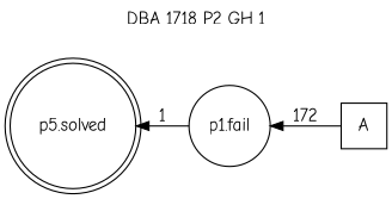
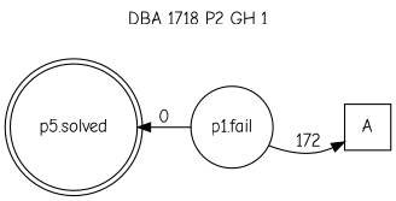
  digraph {
    fontname="Comic Neue"
    label=" DBA 1718 P2 GH 1 "
    labelloc=tl
    rankdir=RL
    node [fontname="Comic Neue"]
    edge [fontname="Comic Neue"]
    n1 [label=A shape=square]
    n2 [label="p1.fail" shape=circle]
    n3 [label="p5.solved" shape=doublecircle]
-   n1 -> n2 [label=172]
-   n2 -> n3 [label=1]
+   n2 -> n1 [label=172]
+   n2 -> n3 [label=0]
  }
